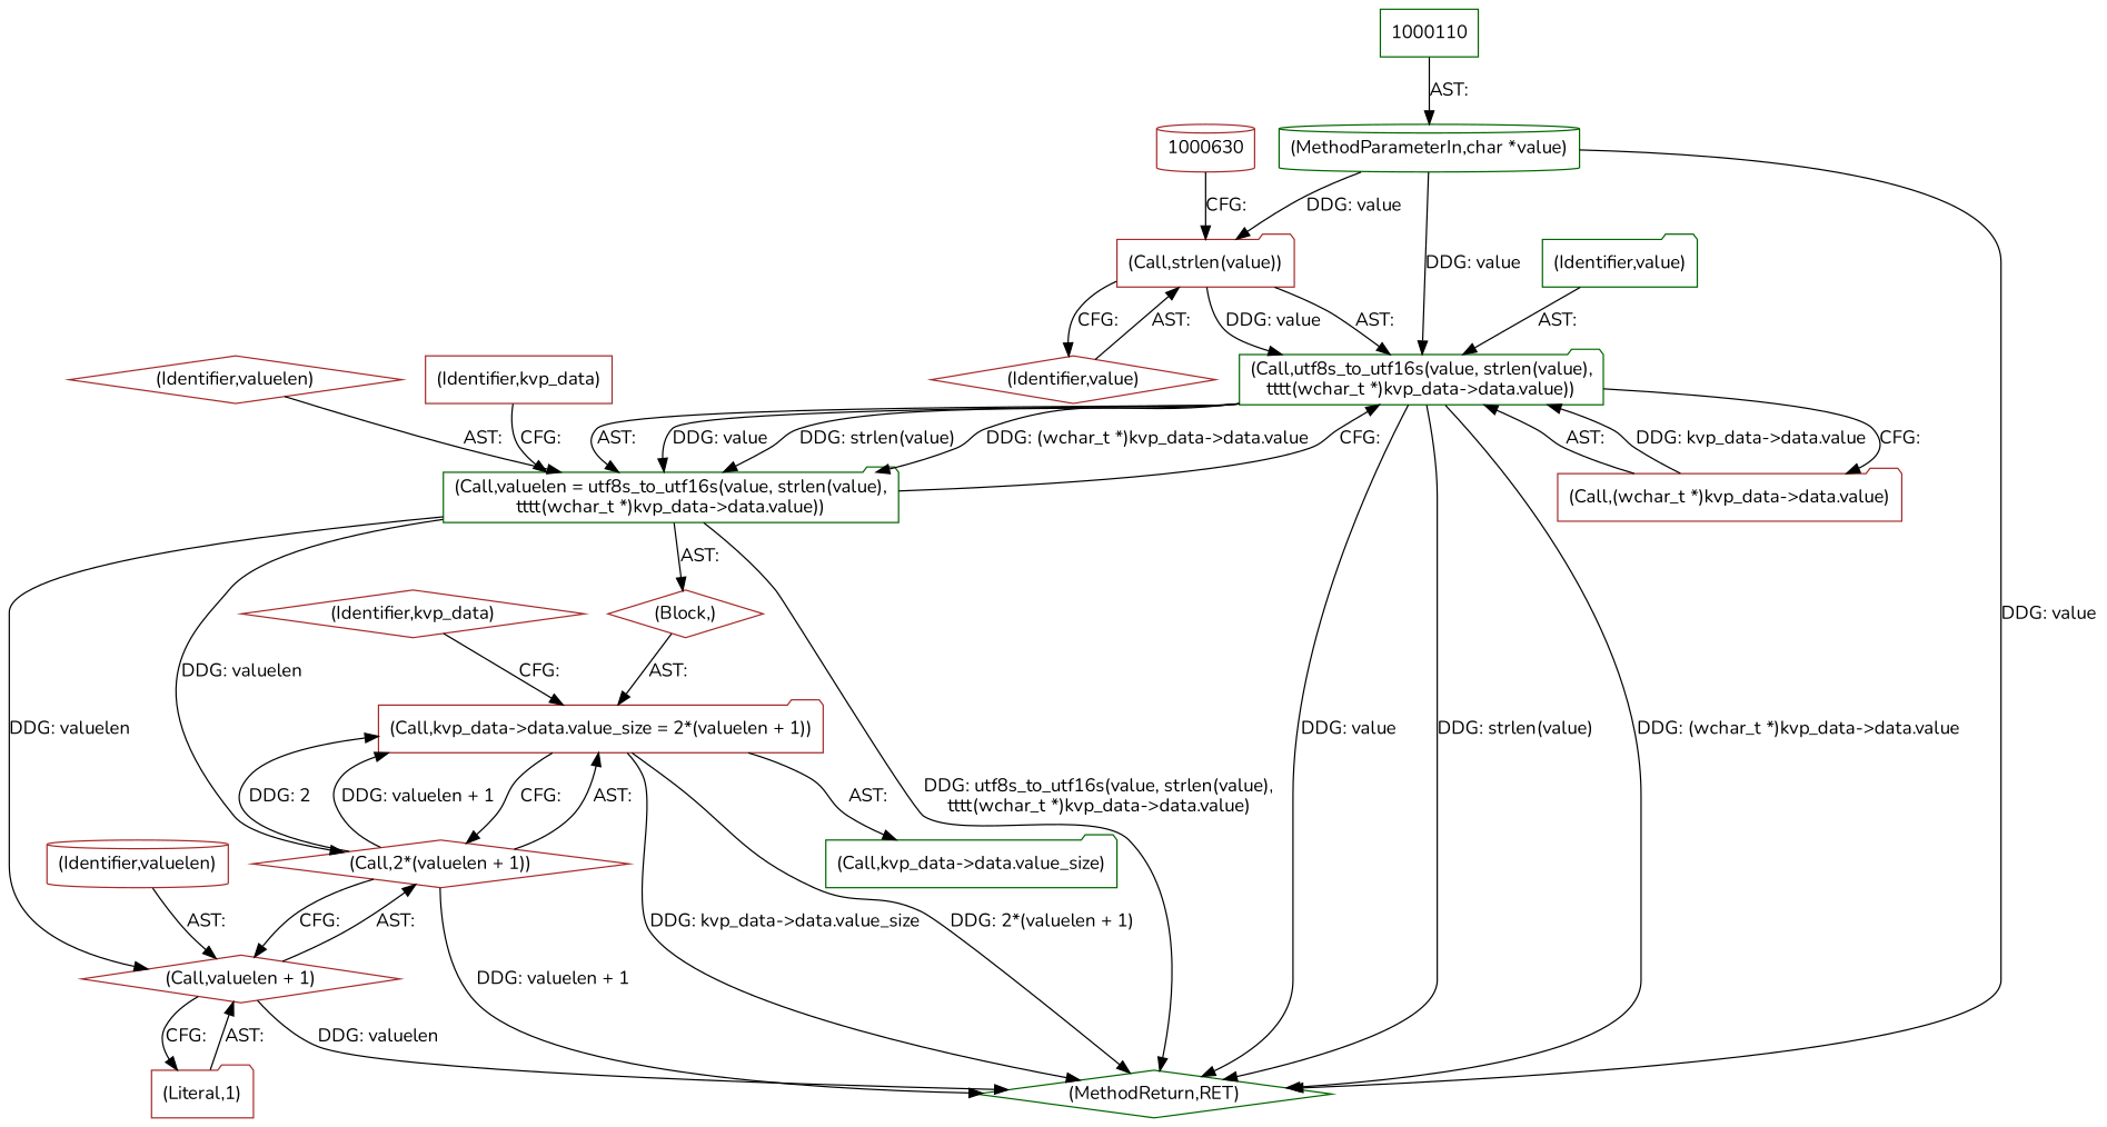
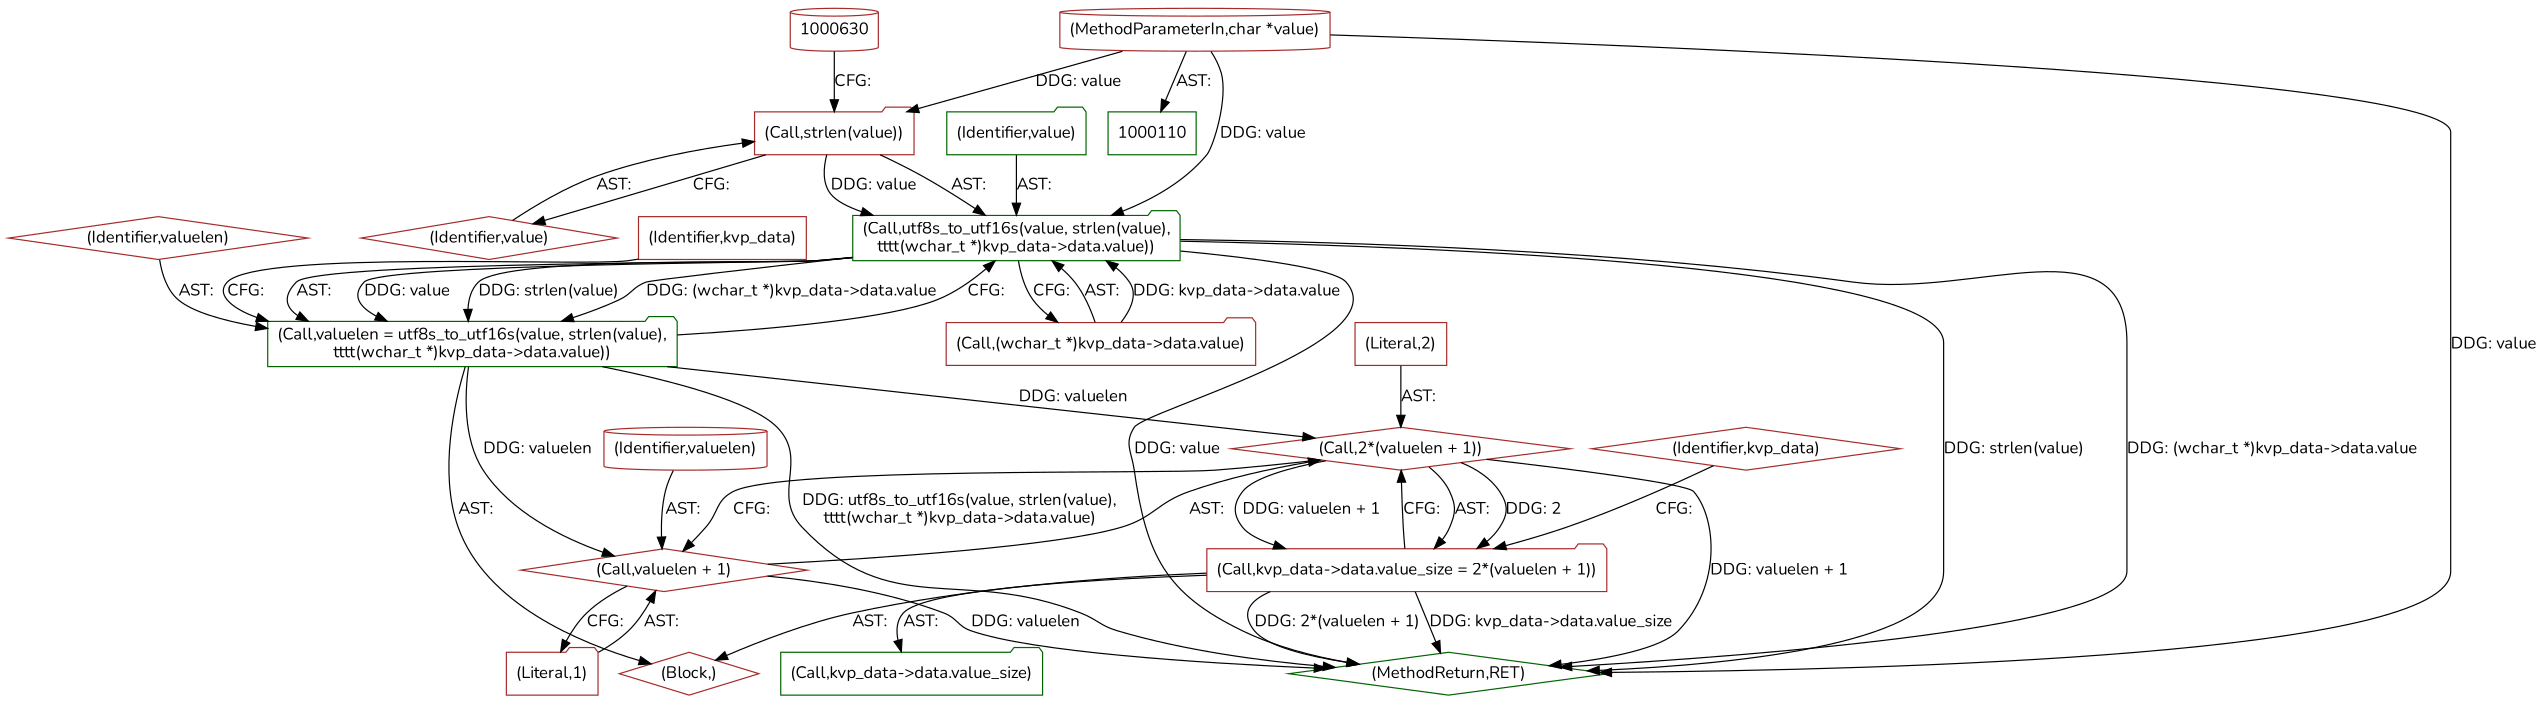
  digraph {
    fontname=Nunito
    node [color=brown fontname=Nunito shape=folder]
    edge [fontname=Nunito]
    n1 [label="(Call,strlen(value))"]
    n2 [color=darkgreen label="(Call,utf8s_to_utf16s(value, strlen(value),\n\t\t\t\t(wchar_t *)kvp_data->data.value))"]
    n3 [label="(Identifier,value)" shape=diamond]
    n4 [color=darkgreen label="(MethodReturn,RET)" shape=diamond]
    n5 [color=darkgreen label="(Call,valuelen = utf8s_to_utf16s(value, strlen(value),\n\t\t\t\t(wchar_t *)kvp_data->data.value))"]
    n6 [label="(Call,(wchar_t *)kvp_data->data.value)"]
-   n7 [color=darkgreen label="(MethodParameterIn,char *value)" shape=cylinder]
+   n7 [label="(MethodParameterIn,char *value)" shape=cylinder]
    1000110 [color=darkgreen shape=box]
    n9 [label="(Call,2*(valuelen + 1))" shape=diamond]
    n10 [label="(Call,valuelen + 1)" shape=diamond]
    n11 [label="(Block,)" shape=diamond]
    n12 [label="(Call,kvp_data->data.value_size = 2*(valuelen + 1))"]
    n13 [label="(Literal,1)"]
    n14 [color=darkgreen label="(Call,kvp_data->data.value_size)"]
    n15 [color=darkgreen label="(Identifier,value)"]
    n16 [label="(Identifier,kvp_data)" shape=box]
    n17 [label="(Identifier,valuelen)" shape=diamond]
    n18 [label="(Identifier,kvp_data)" shape=diamond]
    n19 [label="(Identifier,valuelen)" shape=cylinder]
+   n20 [label="(Literal,2)" shape=box]
    n21 [label=1000630 shape=cylinder]
    n1 -> n2 [label="AST: "]
    n1 -> n2 [label="DDG: value"]
    n1 -> n3 [label="CFG: "]
    n2 -> n4 [label="DDG: value"]
    n2 -> n4 [label="DDG: strlen(value)"]
    n2 -> n4 [label="DDG: (wchar_t *)kvp_data->data.value"]
    n2 -> n5 [label="AST: "]
    n2 -> n5 [label="DDG: value"]
    n2 -> n5 [label="DDG: strlen(value)"]
    n2 -> n5 [label="DDG: (wchar_t *)kvp_data->data.value"]
    n2 -> n6 [label="CFG: "]
    n3 -> n1 [label="AST: "]
    n5 -> n2 [label="CFG: "]
    n5 -> n4 [label="DDG: utf8s_to_utf16s(value, strlen(value),\n\t\t\t\t(wchar_t *)kvp_data->data.value)"]
    n5 -> n9 [label="DDG: valuelen"]
    n5 -> n10 [label="DDG: valuelen"]
    n5 -> n11 [label="AST: "]
    n6 -> n2 [label="AST: "]
    n6 -> n2 [label="DDG: kvp_data->data.value"]
    n7 -> n1 [label="DDG: value"]
    n7 -> n2 [label="DDG: value"]
    n7 -> n4 [label="DDG: value"]
-   1000110 -> n7 [label="AST: "]
+   n7 -> 1000110 [label="AST: "]
    n9 -> n4 [label="DDG: valuelen + 1"]
    n9 -> n10 [label="CFG: "]
    n9 -> n12 [label="AST: "]
    n9 -> n12 [label="DDG: 2"]
    n9 -> n12 [label="DDG: valuelen + 1"]
    n10 -> n4 [label="DDG: valuelen"]
    n10 -> n9 [label="AST: "]
    n10 -> n13 [label="CFG: "]
    n12 -> n4 [label="DDG: kvp_data->data.value_size"]
    n12 -> n4 [label="DDG: 2*(valuelen + 1)"]
    n12 -> n9 [label="CFG: "]
-   n11 -> n12 [label="AST: "]
+   n12 -> n11 [label="AST: "]
    n12 -> n14 [label="AST: "]
    n13 -> n10 [label="AST: "]
    n15 -> n2 [label="AST: "]
    n16 -> n5 [label="CFG: "]
    n17 -> n5 [label="AST: "]
    n18 -> n12 [label="CFG: "]
    n19 -> n10 [label="AST: "]
+   n20 -> n9 [label="AST: "]
    n21 -> n1 [label="CFG: "]
  }
